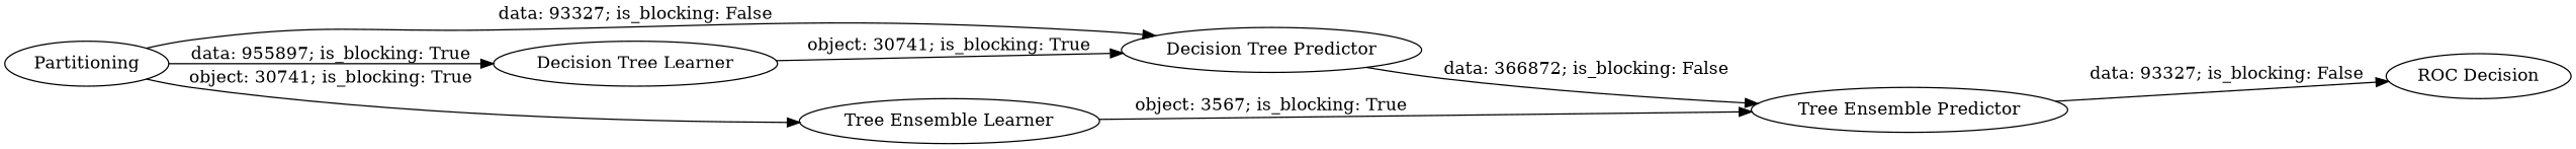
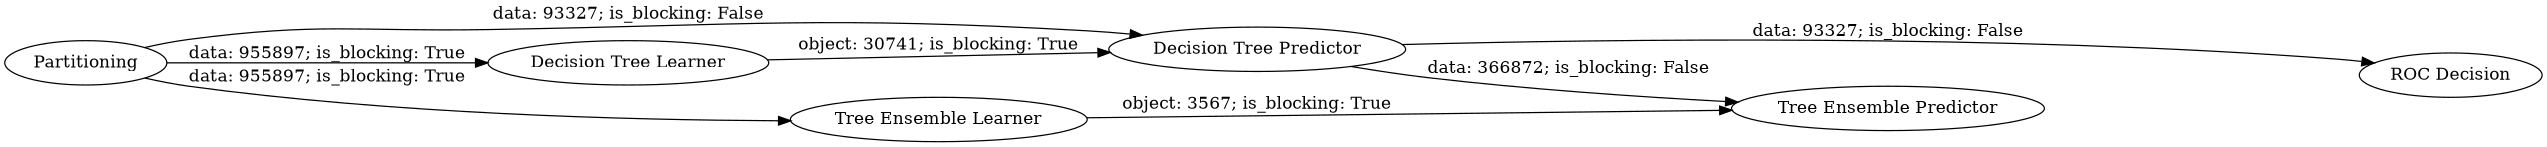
  digraph {
    rankdir=LR
    n1 [label=Partitioning]
    n2 [label="Decision Tree Predictor"]
    n3 [label="Decision Tree Learner"]
    n4 [label="Tree Ensemble Learner"]
    n5 [label="Tree Ensemble Predictor"]
    n6 [label="ROC Decision"]
    n1 -> n2 [label="data: 93327; is_blocking: False"]
    n1 -> n3 [label="data: 955897; is_blocking: True"]
-   n1 -> n4 [label="object: 30741; is_blocking: True"]
+   n1 -> n4 [label="data: 955897; is_blocking: True"]
    n2 -> n5 [label="data: 366872; is_blocking: False"]
    n3 -> n2 [label="object: 30741; is_blocking: True"]
    n4 -> n5 [label="object: 3567; is_blocking: True"]
-   n5 -> n6 [label="data: 93327; is_blocking: False"]
+   n2 -> n6 [label="data: 93327; is_blocking: False"]
  }
